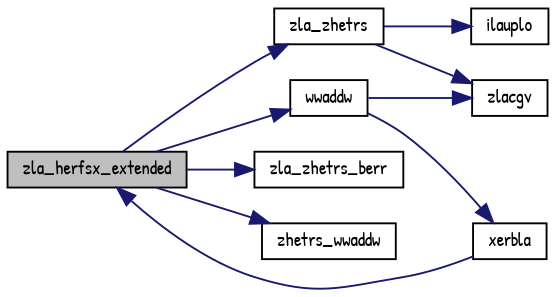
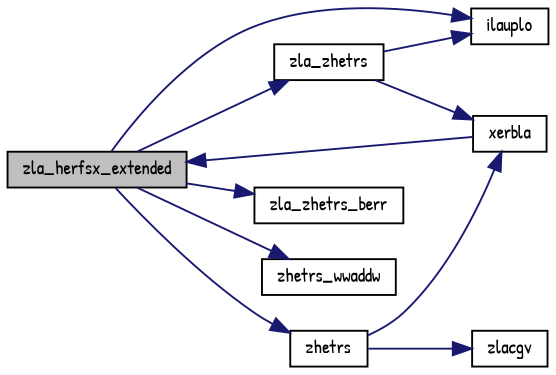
  digraph {
    fontname="Patrick Hand"
    rankdir=LR
    node [color=black fillcolor=white fontname="Patrick Hand" fontsize=10 shape=record style=filled]
    edge [color=midnightblue fontname="Patrick Hand" fontsize=10 labelfontname=Helvetica labelfontsize=10 style=solid]
    n1 [fillcolor=grey75 fontcolor=black height=0.2 label=zla_herfsx_extended width=0.4]
    n2 [height=0.2 label=ilauplo width=0.4]
-   n3 [height=0.2 label=wwaddw width=0.4]
+   n3 [height=0.2 label=zhetrs width=0.4]
    n4 [height=0.2 label=zla_zhetrs width=0.4]
    n5 [height=0.2 label=zla_zhetrs_berr width=0.4]
    n6 [height=0.2 label=zhetrs_wwaddw width=0.4]
    n7 [height=0.2 label=xerbla width=0.4]
    n8 [height=0.2 label=zlacgv width=0.4]
+   n1 -> n2
    n1 -> n3
    n1 -> n4
    n1 -> n5
    n1 -> n6
    n3 -> n7
    n3 -> n8
    n4 -> n2
-   n4 -> n8
+   n4 -> n7
    n7 -> n1
  }
